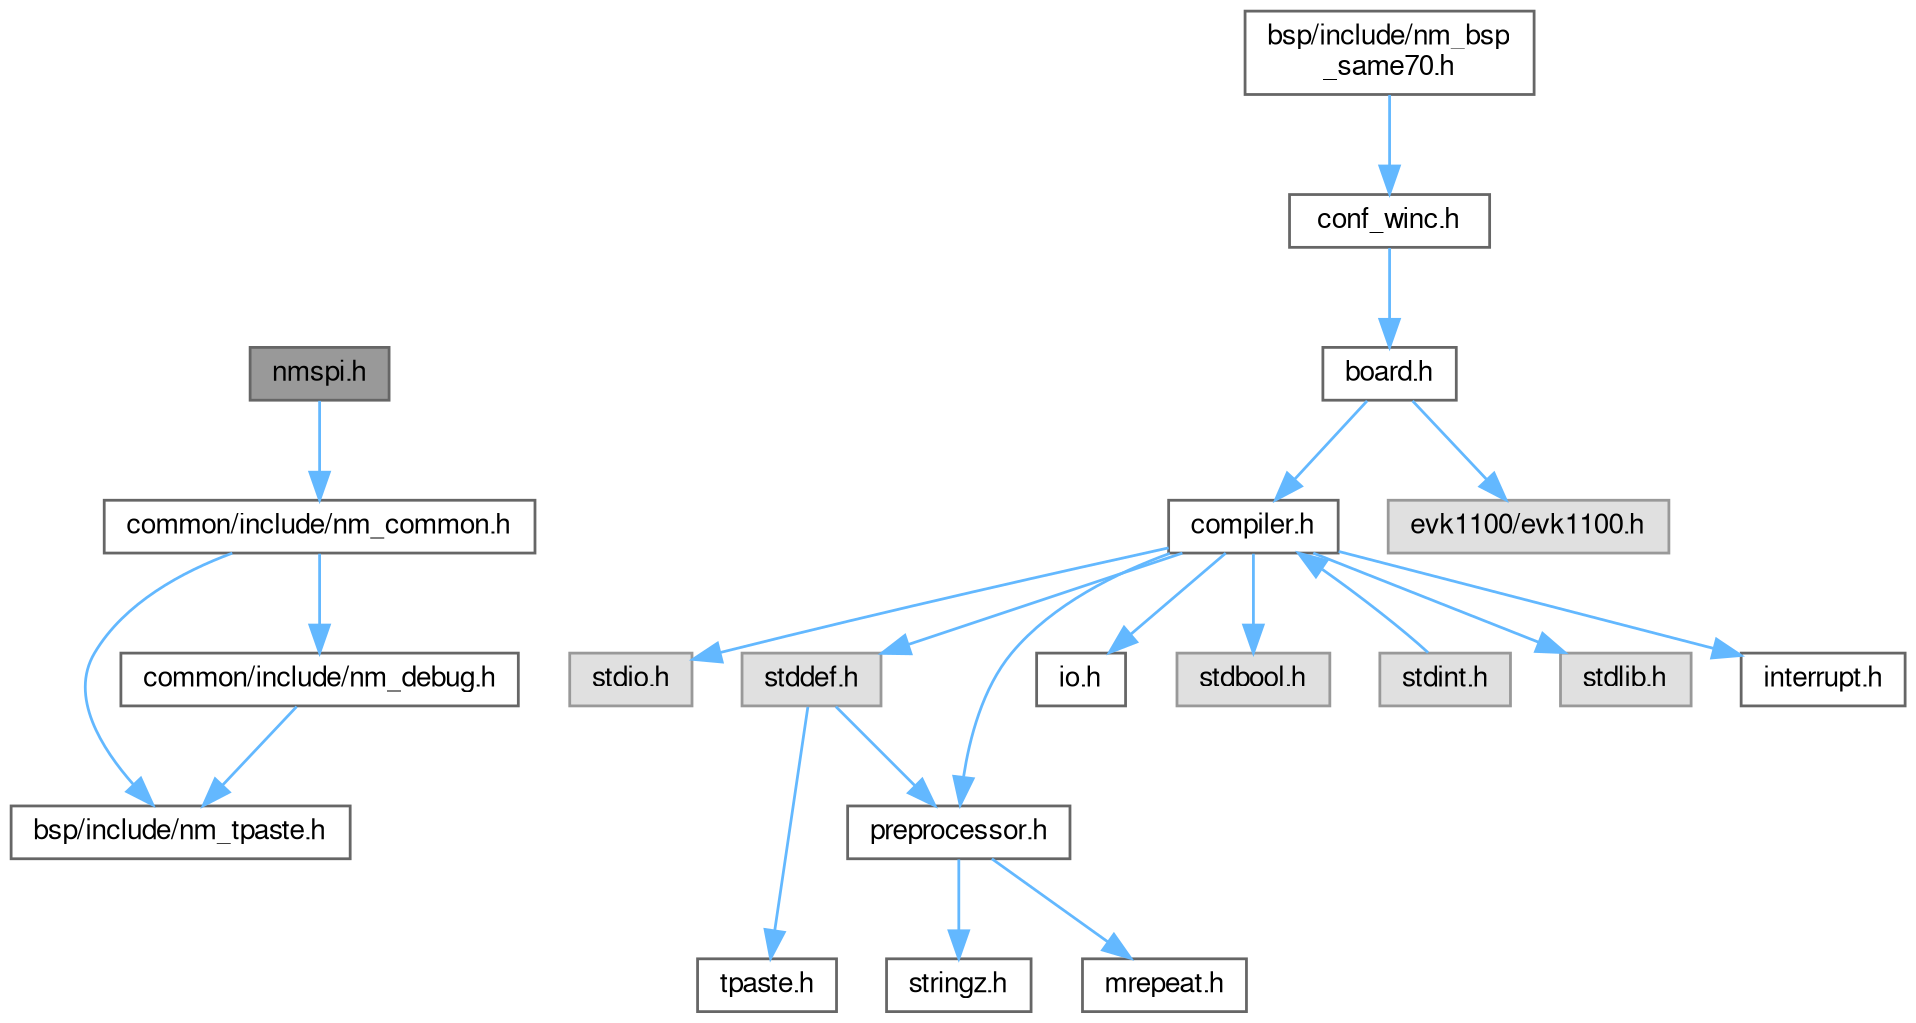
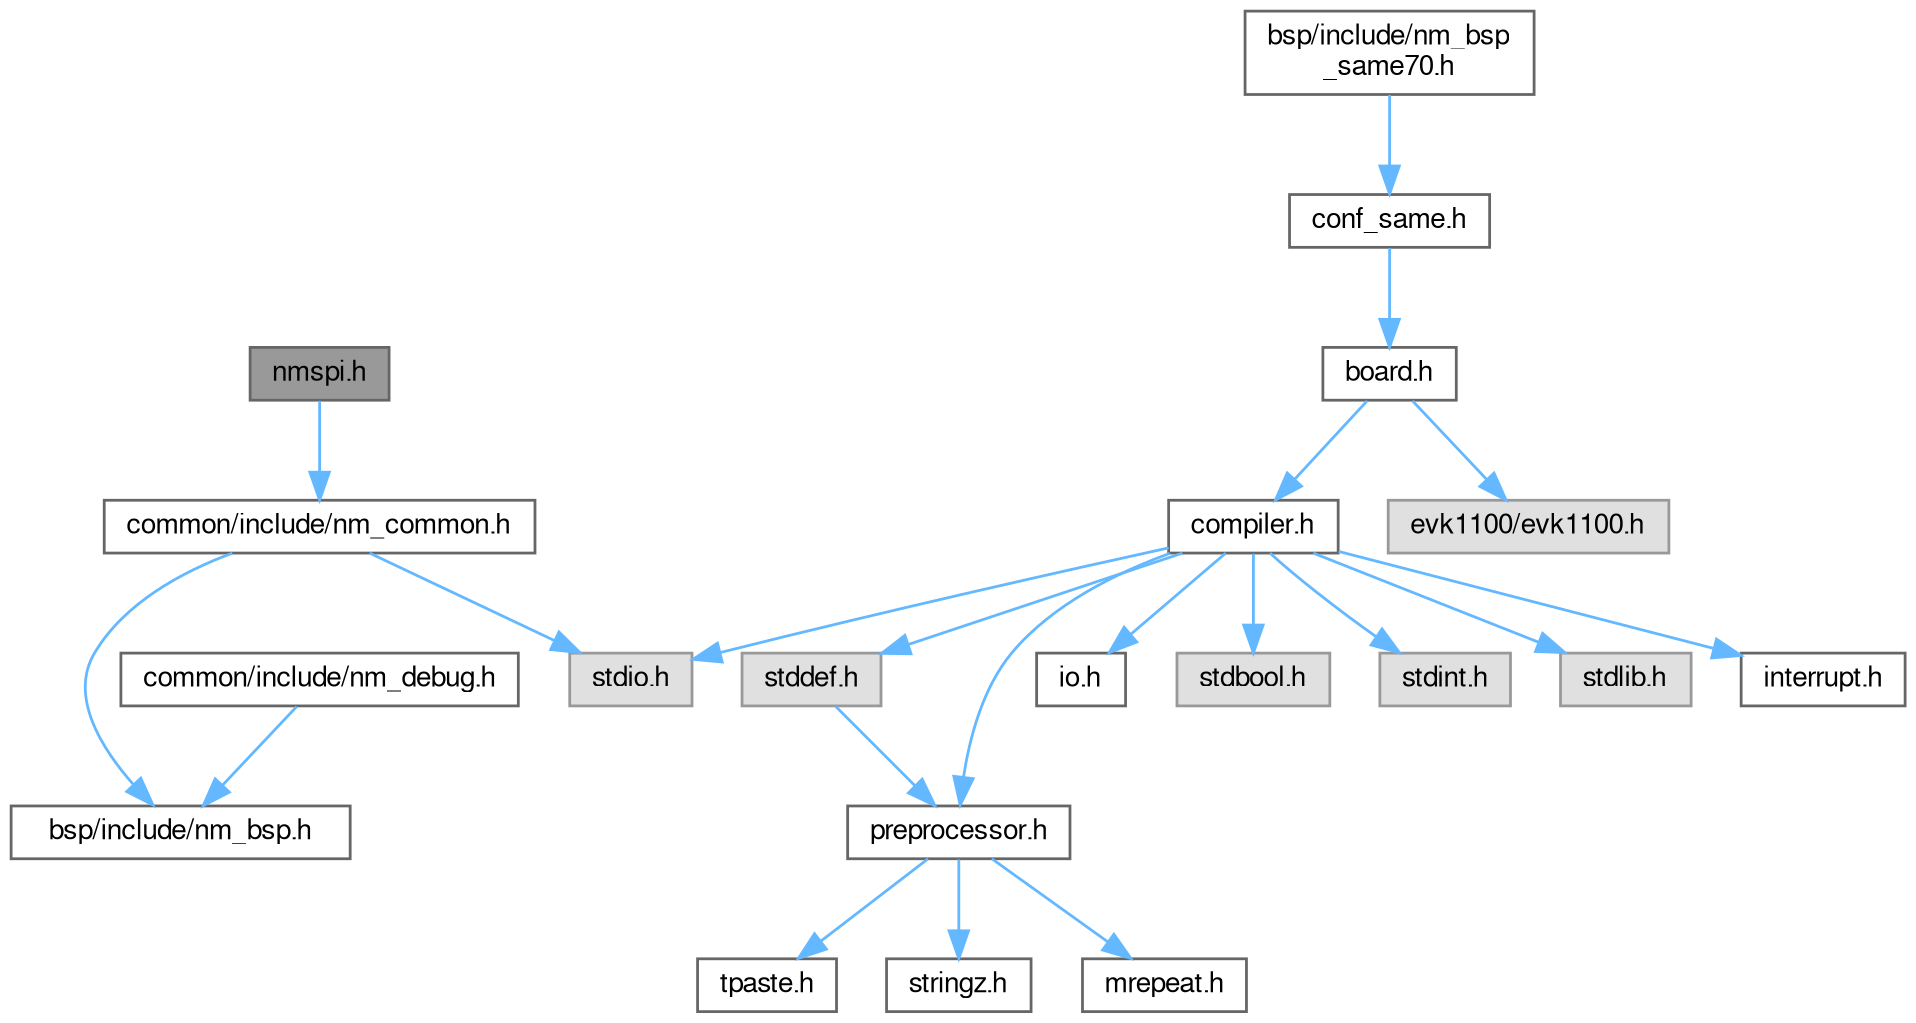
  digraph {
    node [color=grey40 fillcolor=white fontname=FreeSans fontsize=10 shape=box style=filled]
    edge [color=steelblue1 fontname=FreeSans fontsize=10 labelfontname=FreeSans labelfontsize=10 style=solid]
    n1 [color=gray40 fillcolor=grey60 fontcolor=black height=0.2 label="nmspi.h" width=0.4]
    n2 [height=0.2 label="common/include/nm_common.h" width=0.4]
-   n3 [height=0.2 label="bsp/include/nm_tpaste.h" width=0.4]
+   n3 [height=0.2 label="bsp/include/nm_bsp.h" width=0.4]
    n4 [height=0.2 label="common/include/nm_debug.h" width=0.4]
    n5 [height=0.2 label="bsp/include/nm_bsp\l_same70.h" width=0.4]
-   n6 [height=0.2 label="conf_winc.h" width=0.4]
+   n6 [height=0.2 label="conf_same.h" width=0.4]
    n7 [height=0.2 label="board.h" width=0.4]
    n8 [height=0.2 label="compiler.h" width=0.4]
    n9 [color=grey60 fillcolor="#E0E0E0" height=0.2 label="evk1100/evk1100.h" width=0.4]
    n10 [color=grey60 fillcolor="#E0E0E0" height=0.2 label="stddef.h" width=0.4]
    n11 [height=0.2 label="preprocessor.h" width=0.4]
    n12 [height=0.2 label="io.h" width=0.4]
    n13 [color=grey60 fillcolor="#E0E0E0" height=0.2 label="stdio.h" width=0.4]
    n14 [color=grey60 fillcolor="#E0E0E0" height=0.2 label="stdbool.h" width=0.4]
    n15 [color=grey60 fillcolor="#E0E0E0" height=0.2 label="stdint.h" width=0.4]
    n16 [color=grey60 fillcolor="#E0E0E0" height=0.2 label="stdlib.h" width=0.4]
    n17 [height=0.2 label="interrupt.h" width=0.4]
    n18 [height=0.2 label="tpaste.h" width=0.4]
    n19 [height=0.2 label="stringz.h" width=0.4]
    n20 [height=0.2 label="mrepeat.h" width=0.4]
    n1 -> n2
    n2 -> n3
-   n2 -> n4
+   n2 -> n13
    n4 -> n3
    n5 -> n6
    n6 -> n7
    n7 -> n8
    n7 -> n9
    n8 -> n10
    n8 -> n11
    n8 -> n12
    n8 -> n13
    n8 -> n14
-   n15 -> n8
+   n8 -> n15
    n8 -> n16
    n8 -> n17
    n10 -> n11
-   n10 -> n18
+   n11 -> n18
    n11 -> n19
    n11 -> n20
  }
